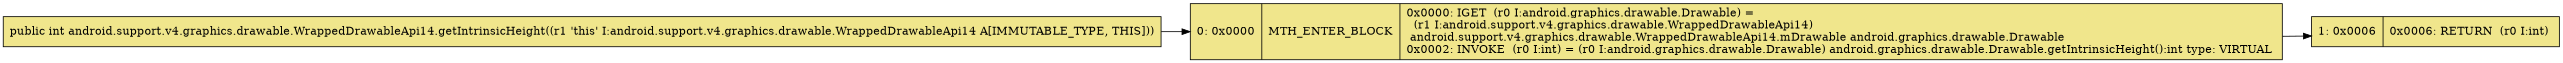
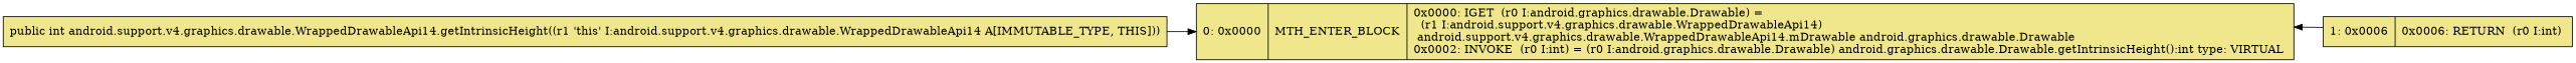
  digraph {
    rankdir=LR
    node [shape=record style=filled fillcolor=khaki]
    n1 [label="{0\:\ 0x0000|MTH_ENTER_BLOCK\l|0x0000: IGET  (r0 I:android.graphics.drawable.Drawable) = \l  (r1 I:android.support.v4.graphics.drawable.WrappedDrawableApi14)\l android.support.v4.graphics.drawable.WrappedDrawableApi14.mDrawable android.graphics.drawable.Drawable \l0x0002: INVOKE  (r0 I:int) = (r0 I:android.graphics.drawable.Drawable) android.graphics.drawable.Drawable.getIntrinsicHeight():int type: VIRTUAL \l}"]
    n2 [label="{1\:\ 0x0006|0x0006: RETURN  (r0 I:int) \l}"]
    n3 [label="{public int android.support.v4.graphics.drawable.WrappedDrawableApi14.getIntrinsicHeight((r1 'this' I:android.support.v4.graphics.drawable.WrappedDrawableApi14 A[IMMUTABLE_TYPE, THIS])) }"]
-   n1 -> n2
+   n2 -> n1
    n3 -> n1
  }
